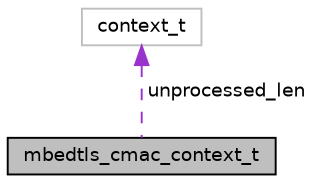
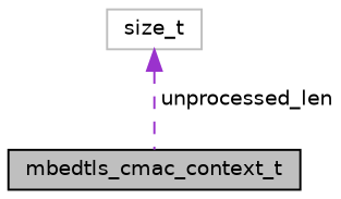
  digraph {
    node [fontname=Helvetica fontsize=10 shape=record style=filled]
    n1 [color=black fillcolor=grey75 fontcolor=black height=0.2 label=mbedtls_cmac_context_t width=0.4]
-   n2 [color=grey75 fillcolor=white height=0.2 label=context_t width=0.4]
+   n2 [color=grey75 fillcolor=white height=0.2 label=size_t width=0.4]
    n2 -> n1 [color=darkorchid3 dir=back fontname=Helvetica fontsize=10 label=" unprocessed_len" labelfontname=Helvetica labelfontsize=10 style=dashed]
  }
